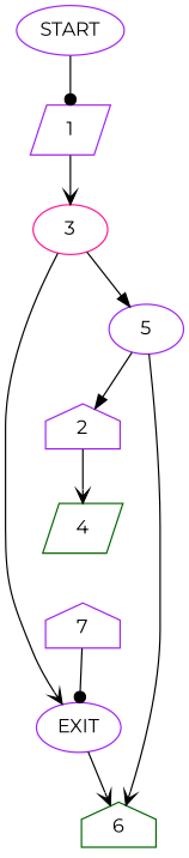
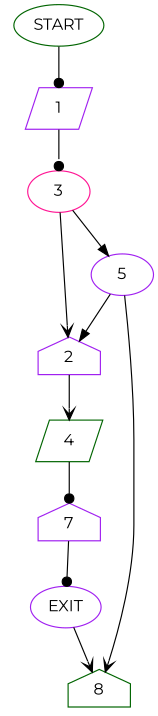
  digraph {
    fontname=Montserrat
    node [color=purple fontname=Montserrat shape=ellipse]
    edge [arrowhead=vee fontname=Montserrat]
-   n1 [label=START]
+   n1 [color=darkgreen label=START]
    1 [shape=parallelogram]
    3 [color=deeppink]
    n4 [label=EXIT]
-   6 [color=darkgreen shape=house]
+   6 [color=darkgreen shape=house label=8]
    2 [shape=house]
    4 [color=darkgreen shape=parallelogram]
    5
    7 [shape=house]
    n1 -> 1 [arrowhead=dot]
-   1 -> 3
-   3 -> n4
+   1 -> 3 [arrowhead=dot]
+   3 -> 2
    3 -> 5 [arrowhead=normal]
    n4 -> 6
    2 -> 4
+   4 -> 7 [arrowhead=dot]
    5 -> 6
    5 -> 2 [arrowhead=normal]
    7 -> n4 [arrowhead=dot]
  }
